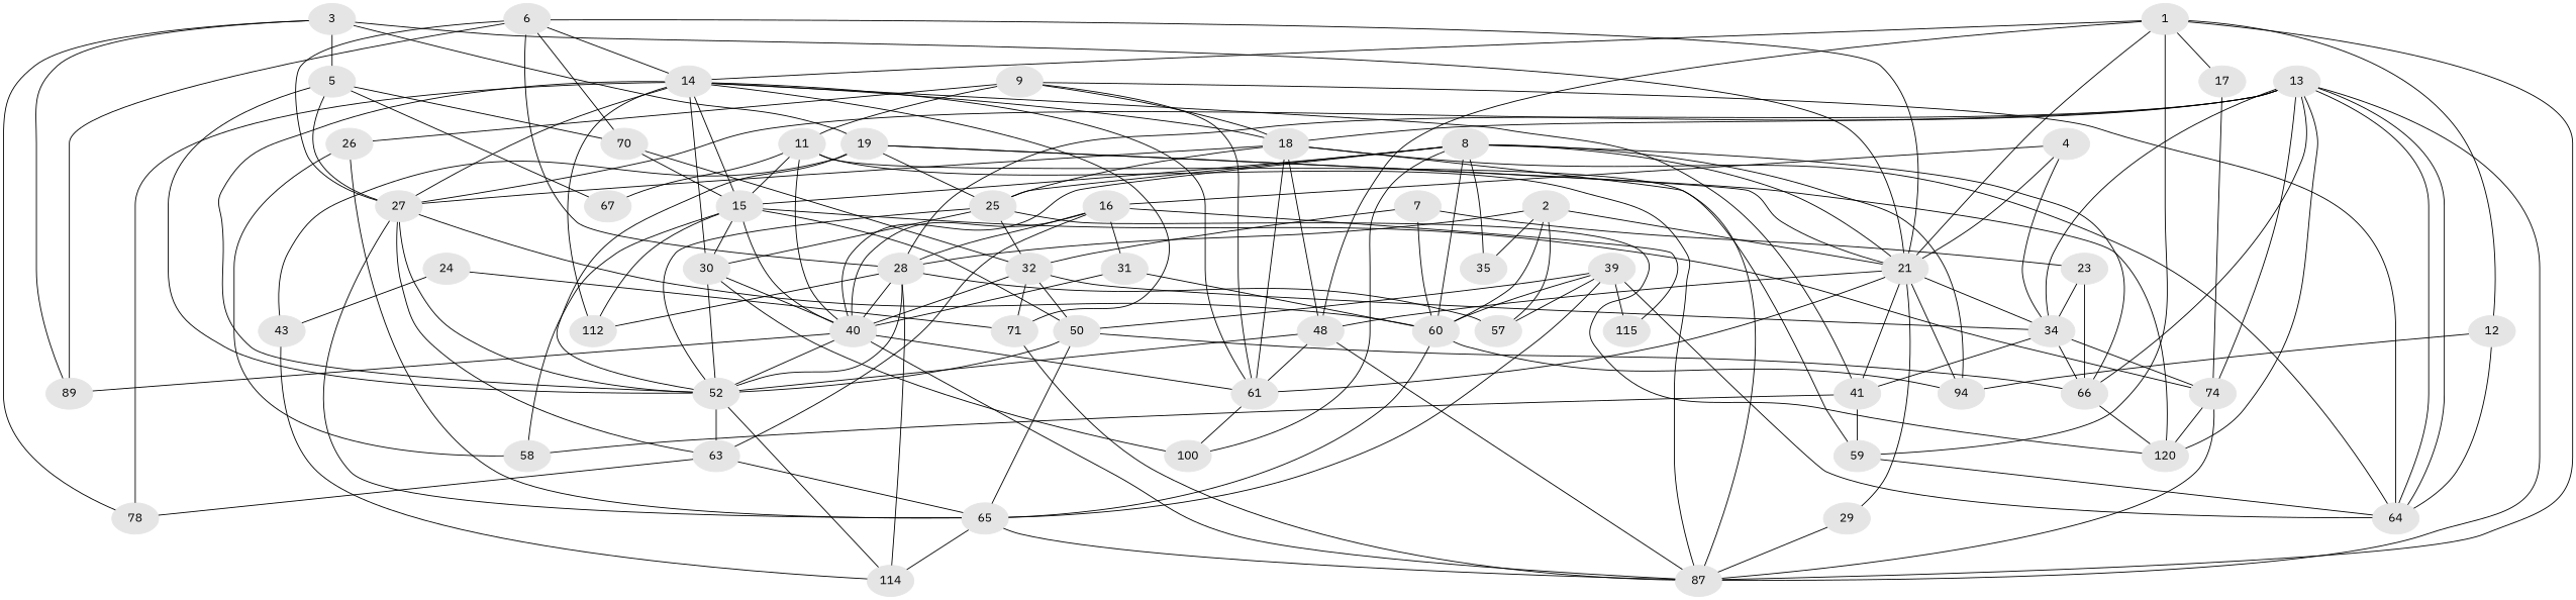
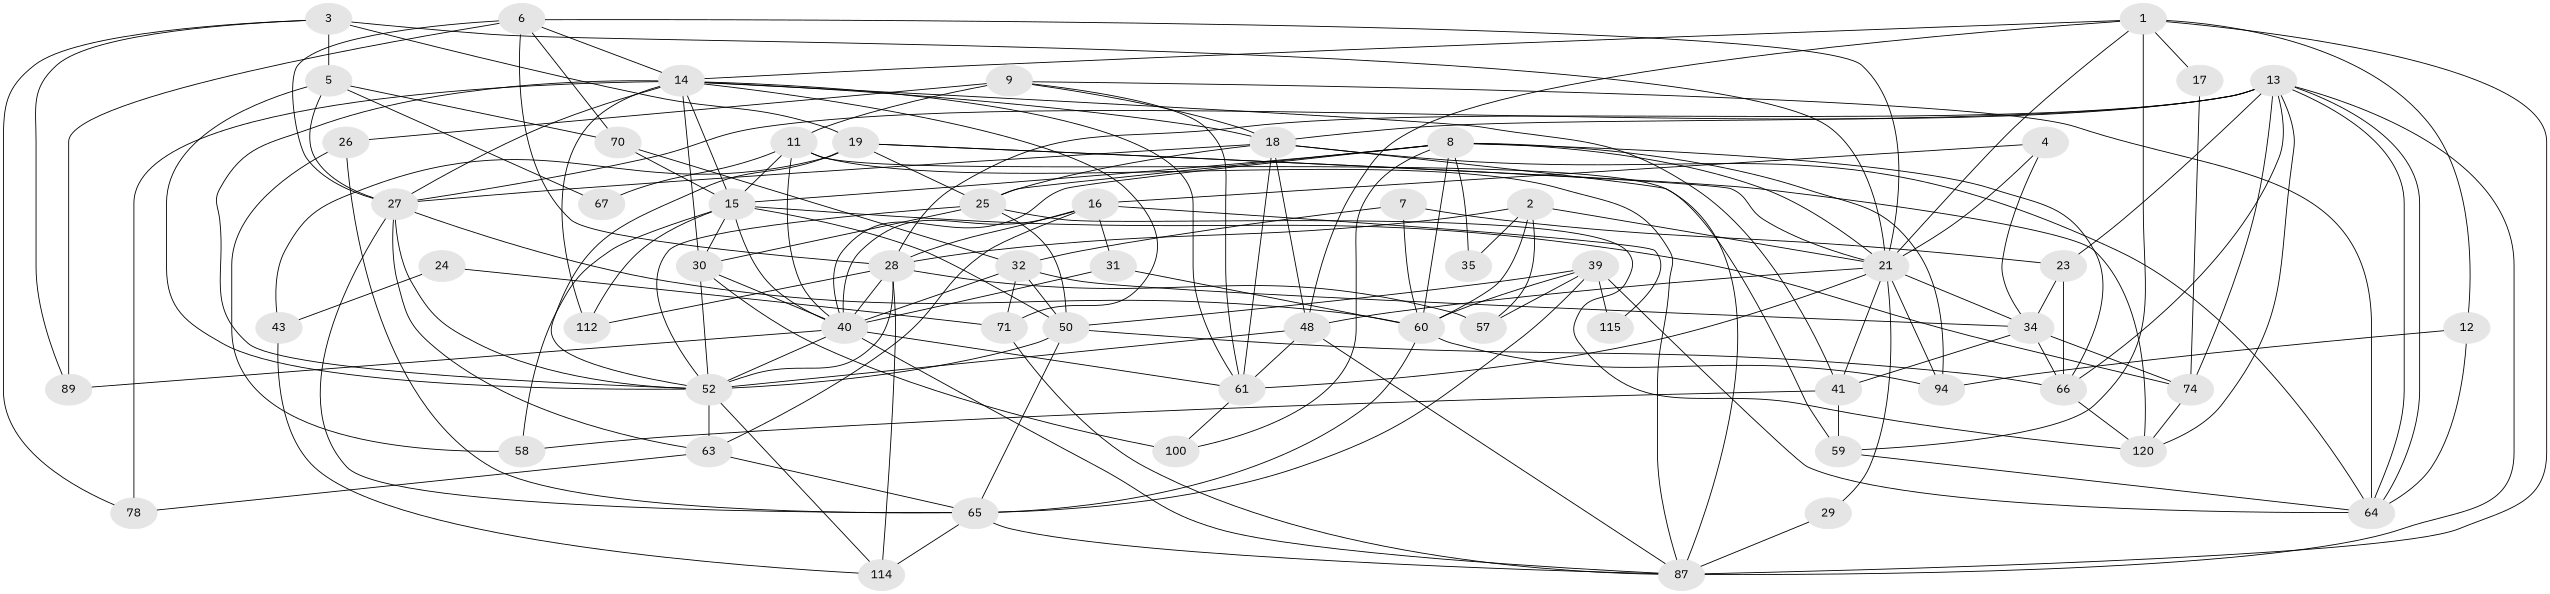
  graph {
    fontname="IBM Plex Sans"
    node [color=gray90 fontname="IBM Plex Sans" style=filled]
    edge [fontname="IBM Plex Sans"]
    1 [super="+33"]
    12
    14 [super="+99+20+98"]
    17
    21 [super="+103+49+68"]
    48 [super="+107"]
    59
    87 [super="+111"]
    94
    64
    78 [super="+79"]
    27 [super="+38+84"]
    52 [super="+73+54"]
    15 [super="+85+102+76"]
    18 [super="+122+47"]
    61 [super="+95+97"]
    30 [super="+93+96"]
    41
    71 [super="+116"]
    112
    74 [super="+81"]
    34 [super="+45"]
    29
    2 [super="+70"]
    28 [super="+92+42"]
    35
    57
    60 [super="+119+83"]
    40 [super="+121+62"]
    114
    65 [super="+80"]
    5 [super="+118"]
    n33 [label=70]
    67
    3
    19 [super="+53"]
    89
    25 [super="+51"]
    120
    43
    4
    16
    31
    63
    115
    66 [super="+91"]
    32 [super="+106"]
    6 [super="+88+37"]
    7
    23
    50 [super="+110"]
    8 [super="+44"]
    100
    58
    9 [super="+36"]
    11 [super="+22"]
    26
    13 [super="+56+69"]
    24
    39 [super="+90"]
    1 -- 12
    1 -- 14
    1 -- 17
    1 -- 21
    1 -- 48
    1 -- 59
    1 -- 87
    12 -- 94
    12 -- 64
    14 -- 78
    14 -- 27
    14 -- 52 [weight=2]
    14 -- 15
    14 -- 18
    14 -- 61
    14 -- 30
    14 -- 41
    14 -- 71
    14 -- 112
    17 -- 74
    21 -- 48
    21 -- 94
    21 -- 61 [weight=2]
    21 -- 41
    21 -- 34
    21 -- 29
    48 -- 87
    48 -- 52
    48 -- 61
    59 -- 64
    27 -- 52
    27 -- 60
    27 -- 65
    27 -- 63
    52 -- 114
    52 -- 63
    15 -- 30
    15 -- 112
    15 -- 74
    15 -- 40
    15 -- 50 [weight=2]
    15 -- 58
    18 -- 48
    18 -- 87
    18 -- 64
    18 -- 27
    18 -- 61
    18 -- 25
    61 -- 100
    30 -- 52
    30 -- 40
    30 -- 100 [weight=2]
    41 -- 59
    41 -- 58
    71 -- 87
-   74 -- 87
    74 -- 120
    34 -- 41
    34 -- 74
    34 -- 66
    29 -- 87
    2 -- 21
    2 -- 28
    2 -- 35
    2 -- 57
    2 -- 60
    28 -- 52 [weight=3]
    28 -- 112
    28 -- 57
    28 -- 40
    28 -- 114
    60 -- 94
    60 -- 65
    40 -- 87
    40 -- 52
    40 -- 61
    40 -- 89
    65 -- 87
    65 -- 114
    5 -- 27
    5 -- 52
    5 -- n33
    5 -- 67
    n33 -- 15
    n33 -- 32
    3 -- 21
    3 -- 78
    3 -- 5 [weight=2]
    3 -- 19
    3 -- 89
    19 -- 21
    19 -- 52
    19 -- 25
    19 -- 120
    19 -- 43
    25 -- 52
    25 -- 30
    25 -- 120
-   25 -- 32
+   25 -- 50
    43 -- 114
    4 -- 21
    4 -- 34
    4 -- 16
    16 -- 28
    16 -- 40
    16 -- 31
    16 -- 63
    16 -- 115
    31 -- 60
    31 -- 40
    63 -- 78
    63 -- 65
    66 -- 120
    32 -- 71
    32 -- 34
    32 -- 40
    32 -- 50
    6 -- 14
    6 -- 21
    6 -- 27
    6 -- 28
    6 -- n33
    6 -- 89 [weight=2]
    7 -- 60
    7 -- 32
    7 -- 23
    23 -- 34
    23 -- 66
    50 -- 52
    50 -- 65
    50 -- 66
    8 -- 21
    8 -- 94
    8 -- 15
    8 -- 35
    8 -- 60
    8 -- 40
    8 -- 25
    8 -- 66
    8 -- 100
    9 -- 64
    9 -- 18
    9 -- 61
    9 -- 11
    9 -- 26 [weight=2]
    11 -- 59
    11 -- 87
    11 -- 15 [weight=2]
    11 -- 40
    11 -- 67
    26 -- 65
    26 -- 58
    13 -- 87
    13 -- 64
    13 -- 64
    13 -- 27
    13 -- 18
    13 -- 74
    13 -- 28
    13 -- 120
    13 -- 66
-   13 -- 34
+   13 -- 23
    24 -- 71
    24 -- 43
    39 -- 64
    39 -- 57
    39 -- 60
    39 -- 65
    39 -- 115
    39 -- 50
  }
